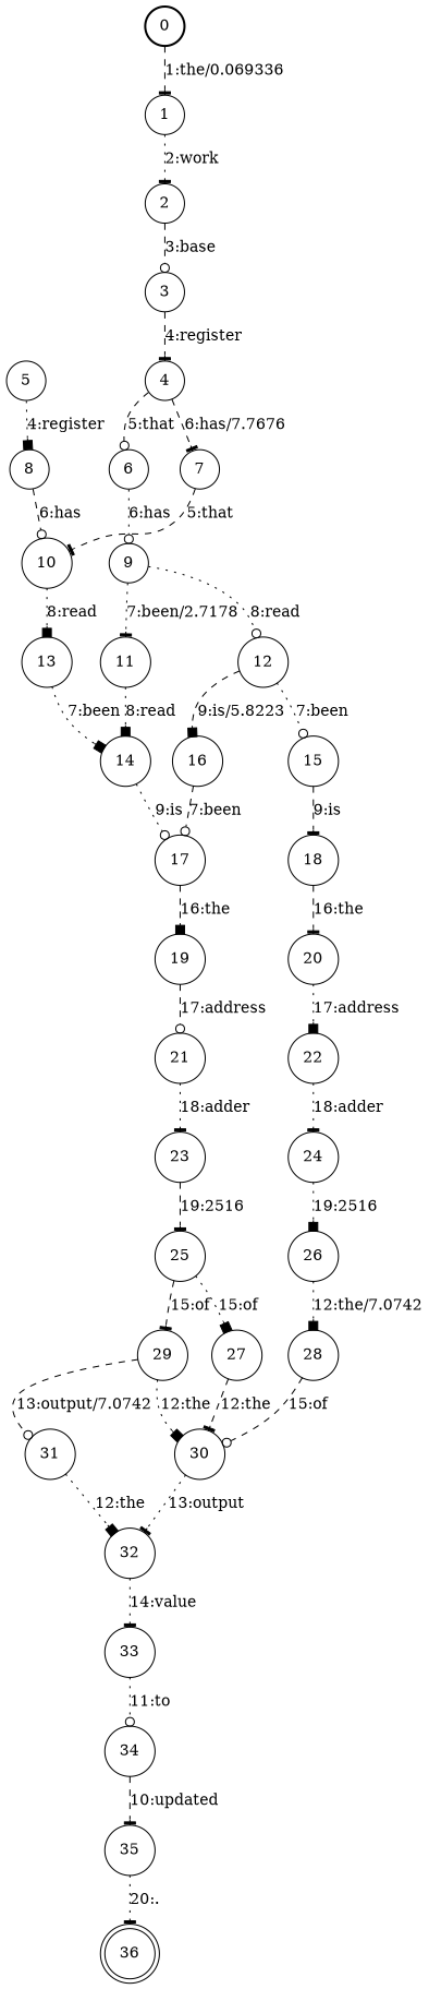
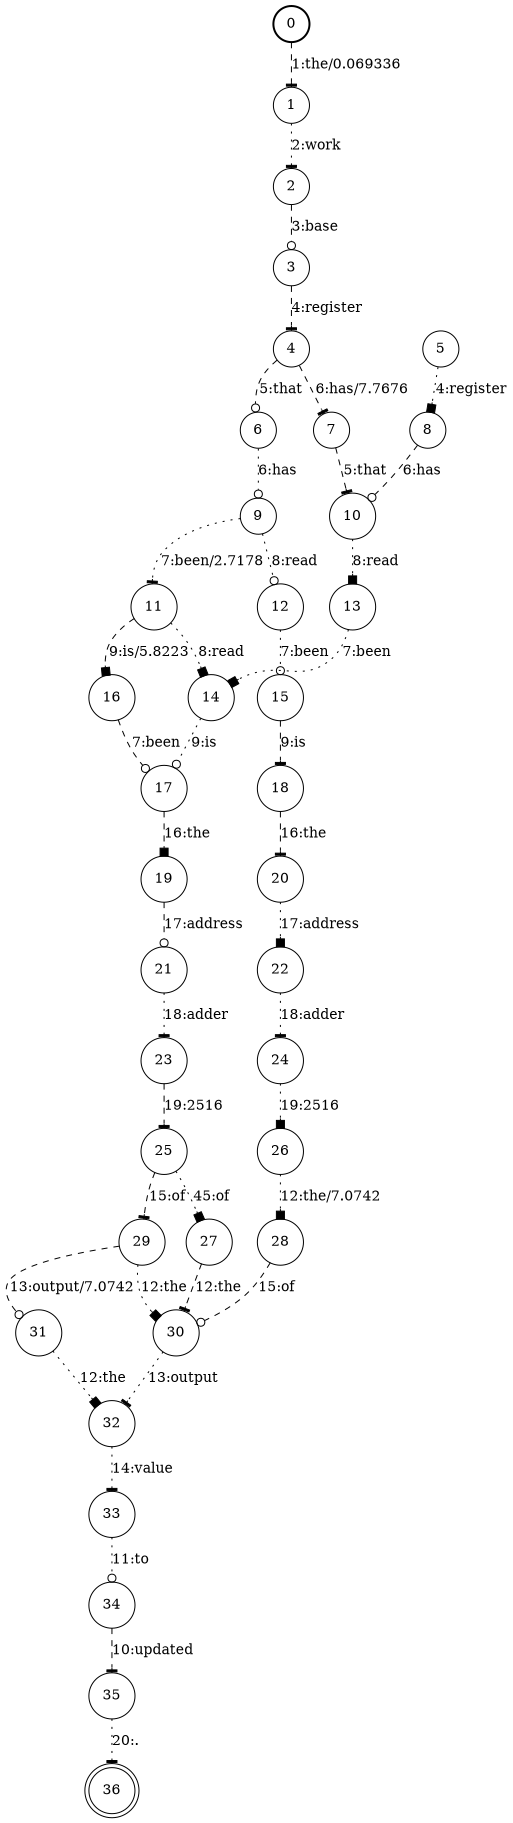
  digraph {
    nodesep=0.25
    rankdir=TB
    ranksep=0.4
    node [fontsize=14 shape=circle style=solid]
    edge [arrowhead=tee fontsize=14 style=dotted]
    n1 [label=0 style=bold]
    n2 [label=1]
    n3 [label=2]
    n4 [label=3]
    n5 [label=4]
    n6 [label=6]
    n7 [label=7]
    n8 [label=5]
    n9 [label=8]
    n10 [label=9]
    n11 [label=10]
    n12 [label=11]
    n13 [label=12]
    n14 [label=13]
    n15 [label=14]
    n16 [label=15]
    n17 [label=16]
    n18 [label=17]
    n19 [label=18]
    n20 [label=19]
    n21 [label=20]
    n22 [label=21]
    n23 [label=22]
    n24 [label=23]
    n25 [label=24]
    n26 [label=25]
    n27 [label=26]
    n28 [label=27]
    n29 [label=29]
    n30 [label=28]
    n31 [label=30]
    n32 [label=31]
    n33 [label=32]
    n34 [label=33]
    n35 [label=34]
    n36 [label=35]
    n37 [label=36 shape=doublecircle]
    n1 -> n2 [label="1:the/0.069336" style=dashed]
    n2 -> n3 [label="2:work"]
    n3 -> n4 [arrowhead=odot label="3:base" style=dashed]
    n4 -> n5 [label="4:register" style=dashed]
    n5 -> n6 [arrowhead=odot label="5:that" style=dashed]
    n5 -> n7 [label="6:has/7.7676" style=dashed]
    n6 -> n10 [arrowhead=odot label="6:has"]
    n7 -> n11 [label="5:that" style=dashed]
    n8 -> n9 [arrowhead=box label="4:register"]
    n9 -> n11 [arrowhead=odot label="6:has" style=dashed]
    n10 -> n12 [label="7:been/2.7178"]
    n10 -> n13 [arrowhead=odot label="8:read"]
    n11 -> n14 [arrowhead=box label="8:read"]
    n12 -> n15 [arrowhead=box label="8:read"]
    n13 -> n16 [arrowhead=odot label="7:been"]
-   n13 -> n17 [arrowhead=box label="9:is/5.8223" style=dashed]
+   n12 -> n17 [arrowhead=box label="9:is/5.8223" style=dashed]
    n14 -> n15 [arrowhead=box label="7:been"]
    n15 -> n18 [arrowhead=odot label="9:is"]
    n16 -> n19 [label="9:is" style=dashed]
    n17 -> n18 [arrowhead=odot label="7:been" style=dashed]
    n18 -> n20 [arrowhead=box label="16:the" style=dashed]
    n19 -> n21 [label="16:the" style=dashed]
    n20 -> n22 [arrowhead=odot label="17:address" style=dashed]
    n21 -> n23 [arrowhead=box label="17:address"]
    n22 -> n24 [label="18:adder"]
    n23 -> n25 [label="18:adder"]
    n24 -> n26 [label="19:2516" style=dashed]
    n25 -> n27 [arrowhead=box label="19:2516"]
-   n26 -> n28 [arrowhead=box label="15:of"]
+   n26 -> n28 [arrowhead=box label="45:of"]
    n26 -> n29 [label="15:of" style=dashed]
    n27 -> n30 [arrowhead=box label="12:the/7.0742"]
    n28 -> n31 [label="12:the" style=dashed]
    n29 -> n31 [arrowhead=box label="12:the"]
    n29 -> n32 [arrowhead=odot label="13:output/7.0742" style=dashed]
    n30 -> n31 [arrowhead=odot label="15:of" style=dashed]
    n31 -> n33 [label="13:output"]
    n32 -> n33 [arrowhead=box label="12:the"]
    n33 -> n34 [label="14:value"]
    n34 -> n35 [arrowhead=odot label="11:to"]
    n35 -> n36 [label="10:updated" style=dashed]
    n36 -> n37 [label="20:."]
  }
